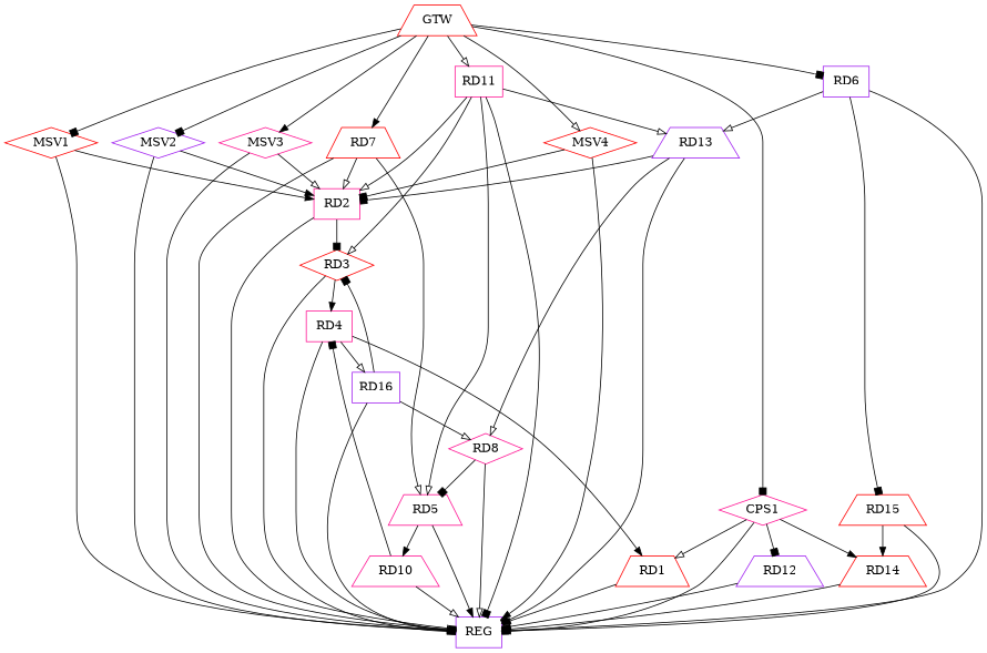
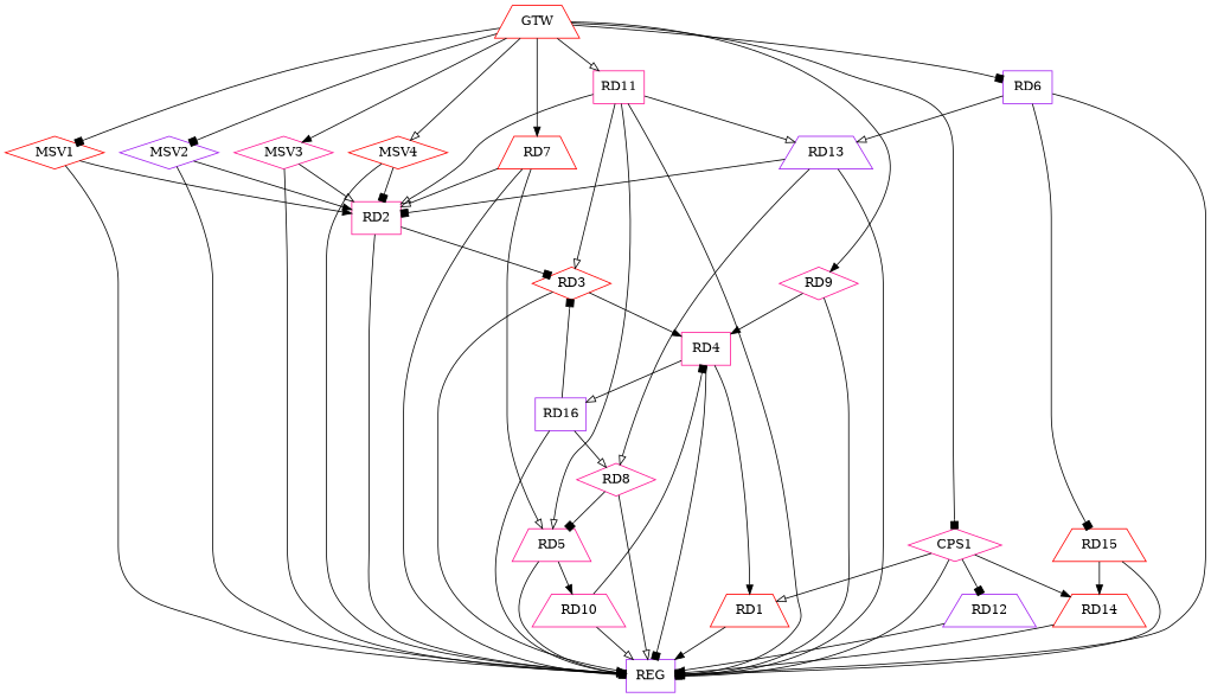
  strict digraph {
    node [color=deeppink shape=trapezium]
    edge [arrowhead=normal]
    n1 [color=red label=RD1]
    n2 [color=purple label=REG shape=box]
    n3 [label=RD2 shape=box]
    n4 [color=red label=RD3 shape=diamond]
    n5 [label=RD4 shape=box]
    n6 [color=purple label=RD16 shape=box]
    n7 [label=RD8 shape=diamond]
    n8 [label=RD5]
    n9 [label=RD10]
    n10 [color=purple label=RD6 shape=box]
    n11 [color=purple label=RD13]
    n12 [color=red label=RD15]
    n13 [color=red label=RD14]
    n14 [color=red label=RD7]
+   n15 [label=RD9 shape=diamond]
    n16 [label=RD11 shape=box]
    n17 [color=purple label=RD12]
    n18 [label=CPS1 shape=diamond]
    n19 [color=red label=GTW]
    n20 [color=red label=MSV1 shape=diamond]
    n21 [color=purple label=MSV2 shape=diamond]
    n22 [label=MSV3 shape=diamond]
    n23 [color=red label=MSV4 shape=diamond]
    n1 -> n2
    n3 -> n2 [arrowhead=onormal]
    n3 -> n4 [arrowhead=box]
    n4 -> n2
    n4 -> n5
    n5 -> n1
    n5 -> n2 [arrowhead=box]
    n5 -> n6 [arrowhead=onormal]
    n6 -> n2 [arrowhead=box]
    n6 -> n4 [arrowhead=box]
    n6 -> n7 [arrowhead=onormal]
    n7 -> n2 [arrowhead=onormal]
    n7 -> n8 [arrowhead=box]
    n8 -> n2
    n8 -> n9
    n9 -> n2 [arrowhead=onormal]
    n9 -> n5 [arrowhead=box]
    n10 -> n2 [arrowhead=onormal]
    n10 -> n11 [arrowhead=onormal]
    n10 -> n12 [arrowhead=box]
    n11 -> n2 [arrowhead=box]
    n11 -> n3 [arrowhead=box]
    n11 -> n7 [arrowhead=onormal]
    n12 -> n2 [arrowhead=box]
    n12 -> n13
    n13 -> n2 [arrowhead=box]
    n14 -> n2 [arrowhead=box]
    n14 -> n3 [arrowhead=onormal]
    n14 -> n8 [arrowhead=onormal]
+   n15 -> n2
+   n15 -> n5
    n16 -> n2 [arrowhead=box]
    n16 -> n3 [arrowhead=onormal]
    n16 -> n4 [arrowhead=onormal]
    n16 -> n8 [arrowhead=onormal]
    n16 -> n11 [arrowhead=onormal]
    n17 -> n2
    n18 -> n1 [arrowhead=onormal]
    n18 -> n2
    n18 -> n13
    n18 -> n17 [arrowhead=box]
    n19 -> n10 [arrowhead=box]
    n19 -> n14
+   n19 -> n15
    n19 -> n16 [arrowhead=onormal]
    n19 -> n18 [arrowhead=box]
    n19 -> n20 [arrowhead=box]
    n19 -> n21 [arrowhead=box]
    n19 -> n22
    n19 -> n23 [arrowhead=onormal]
    n20 -> n2 [arrowhead=onormal]
    n20 -> n3
    n21 -> n2
    n21 -> n3
    n22 -> n2
    n22 -> n3 [arrowhead=onormal]
    n23 -> n2
    n23 -> n3 [arrowhead=box]
  }
